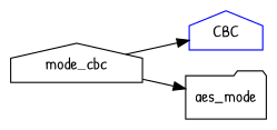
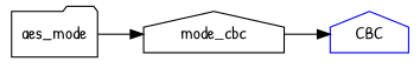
  strict digraph {
    fontname="Patrick Hand"
    rankdir=LR
    node [color=black complexity=3 fontname="Patrick Hand" importance=0.0201214728472 rank=0.00670715761573 shape=house]
    edge [fontname="Patrick Hand"]
    CBC [color=blue]
    mode_cbc [complexity=0 importance=0.0128044765324 rank=0.0]
    aes_mode [shape=folder]
    mode_cbc -> CBC
-   mode_cbc -> aes_mode
+   aes_mode -> mode_cbc
  }
